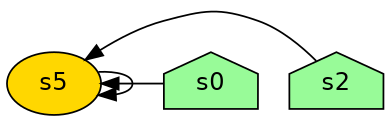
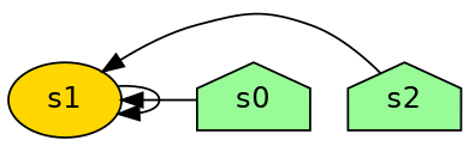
  digraph {
    fontname="DejaVu Sans"
    node [fillcolor=palegreen fontname="DejaVu Sans" player=0 shape=house style=filled]
    edge [fontname="DejaVu Sans"]
-   s1 [fillcolor=gold player=1 shape=ellipse label=s5]
+   s1 [fillcolor=gold player=1 shape=ellipse]
    s0
    s2
    s1 -> s1 [constraint="time % 3 == 0"]
    s0 -> s1 [constraint="time % 2 == 1"]
    s2 -> s1 [constraint="!(time % 3 == 0)"]
  }
